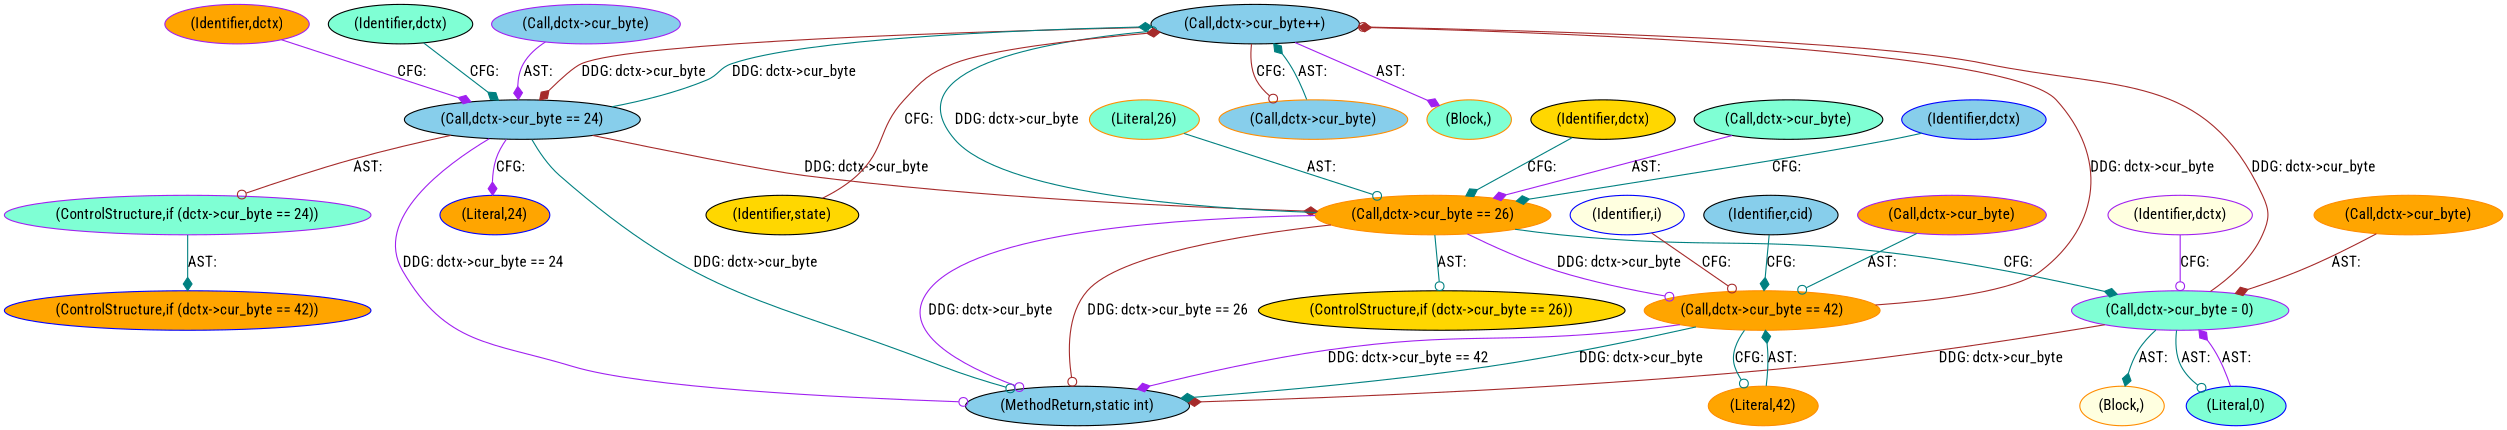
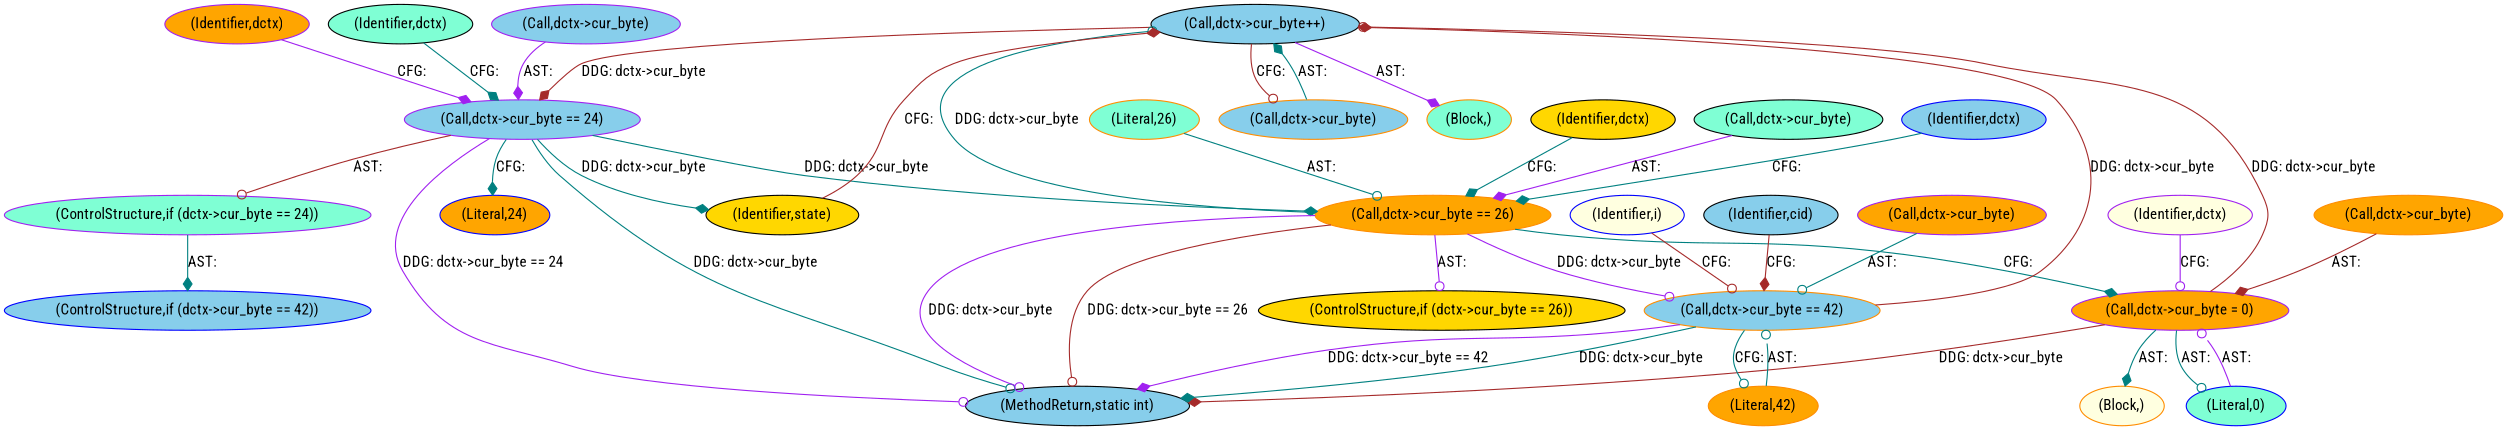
  digraph {
    fontname="Roboto Condensed"
    node [color=black fillcolor=skyblue fontname="Roboto Condensed" style=filled]
    edge [arrowhead=diamond color=teal fontname="Roboto Condensed"]
    n1 [label="(Call,dctx->cur_byte++)"]
-   n2 [label="(Call,dctx->cur_byte == 24)"]
+   n2 [color=purple label="(Call,dctx->cur_byte == 24)"]
    n3 [color=darkorange label="(Call,dctx->cur_byte)"]
    n4 [color=darkorange fillcolor=aquamarine label="(Block,)"]
    n5 [label="(MethodReturn,static int)"]
    n6 [color=darkorange fillcolor=orange label="(Call,dctx->cur_byte == 26)"]
    n7 [color=blue fillcolor=orange label="(Literal,24)"]
    n8 [color=purple fillcolor=aquamarine label="(ControlStructure,if (dctx->cur_byte == 24))"]
-   n9 [color=purple fillcolor=aquamarine label="(Call,dctx->cur_byte = 0)"]
+   n9 [color=purple fillcolor=orange label="(Call,dctx->cur_byte = 0)"]
    n10 [color=darkorange fillcolor=lightyellow label="(Block,)"]
    n11 [color=blue fillcolor=aquamarine label="(Literal,0)"]
-   n12 [color=darkorange fillcolor=orange label="(Call,dctx->cur_byte == 42)"]
+   n12 [color=darkorange label="(Call,dctx->cur_byte == 42)"]
    n13 [fillcolor=gold label="(ControlStructure,if (dctx->cur_byte == 26))"]
    n14 [color=darkorange fillcolor=orange label="(Literal,42)"]
    n15 [color=darkorange fillcolor=aquamarine label="(Literal,26)"]
-   n16 [color=blue fillcolor=orange label="(ControlStructure,if (dctx->cur_byte == 42))"]
+   n16 [color=blue label="(ControlStructure,if (dctx->cur_byte == 42))"]
    n17 [color=darkorange fillcolor=orange label="(Call,dctx->cur_byte)"]
    n18 [fillcolor=gold label="(Identifier,dctx)"]
    n19 [fillcolor=aquamarine label="(Call,dctx->cur_byte)"]
    n20 [fillcolor=gold label="(Identifier,state)"]
    n21 [color=purple fillcolor=orange label="(Identifier,dctx)"]
    n22 [color=blue fillcolor=lightyellow label="(Identifier,i)"]
    n23 [color=blue label="(Identifier,dctx)"]
    n24 [fillcolor=aquamarine label="(Identifier,dctx)"]
    n25 [label="(Identifier,cid)"]
    n26 [color=purple fillcolor=orange label="(Call,dctx->cur_byte)"]
    n27 [color=purple fillcolor=lightyellow label="(Identifier,dctx)"]
    n28 [color=purple label="(Call,dctx->cur_byte)"]
    n1 -> n2 [color=brown label="DDG: dctx->cur_byte"]
    n1 -> n3 [arrowhead=odot color=brown label="CFG: "]
    n1 -> n4 [color=purple label="AST: "]
-   n2 -> n1 [label="DDG: dctx->cur_byte"]
+   n2 -> n20 [label="DDG: dctx->cur_byte"]
    n2 -> n5 [arrowhead=odot color=purple label="DDG: dctx->cur_byte == 24"]
    n2 -> n5 [arrowhead=odot label="DDG: dctx->cur_byte"]
-   n2 -> n6 [color=brown label="DDG: dctx->cur_byte"]
-   n2 -> n7 [color=purple label="CFG: "]
+   n2 -> n6 [label="DDG: dctx->cur_byte"]
+   n2 -> n7 [label="CFG: "]
    n2 -> n8 [arrowhead=odot color=brown label="AST: "]
    n3 -> n1 [label="AST: "]
    n6 -> n1 [arrowhead=odot label="DDG: dctx->cur_byte"]
    n6 -> n5 [arrowhead=odot color=purple label="DDG: dctx->cur_byte"]
    n6 -> n5 [arrowhead=odot color=brown label="DDG: dctx->cur_byte == 26"]
    n6 -> n9 [label="CFG: "]
    n6 -> n12 [arrowhead=odot color=purple label="DDG: dctx->cur_byte"]
-   n6 -> n13 [arrowhead=odot label="AST: "]
+   n6 -> n13 [arrowhead=odot color=purple label="AST: "]
    n8 -> n16 [label="AST: "]
    n9 -> n1 [arrowhead=odot color=brown label="DDG: dctx->cur_byte"]
    n9 -> n5 [color=brown label="DDG: dctx->cur_byte"]
    n9 -> n10 [label="AST: "]
    n9 -> n11 [arrowhead=odot label="AST: "]
-   n11 -> n9 [color=purple label="AST: "]
+   n11 -> n9 [arrowhead=odot color=purple label="AST: "]
    n12 -> n1 [color=brown label="DDG: dctx->cur_byte"]
    n12 -> n5 [color=purple label="DDG: dctx->cur_byte == 42"]
    n12 -> n5 [label="DDG: dctx->cur_byte"]
    n12 -> n14 [arrowhead=odot label="CFG: "]
-   n14 -> n12 [label="AST: "]
+   n14 -> n12 [arrowhead=odot label="AST: "]
    n15 -> n6 [arrowhead=odot label="AST: "]
    n17 -> n9 [color=brown label="AST: "]
    n18 -> n6 [label="CFG: "]
    n19 -> n6 [color=purple label="AST: "]
    n20 -> n1 [color=brown label="CFG: "]
    n21 -> n2 [color=purple label="CFG: "]
    n22 -> n12 [arrowhead=odot color=brown label="CFG: "]
    n23 -> n6 [label="CFG: "]
    n24 -> n2 [label="CFG: "]
-   n25 -> n12 [label="CFG: "]
+   n25 -> n12 [color=brown label="CFG: "]
    n26 -> n12 [arrowhead=odot label="AST: "]
    n27 -> n9 [arrowhead=odot color=purple label="CFG: "]
    n28 -> n2 [color=purple label="AST: "]
  }
